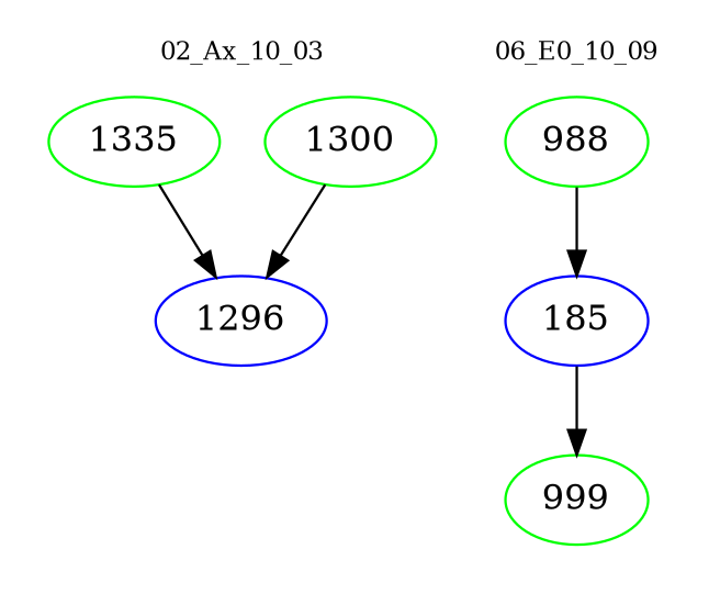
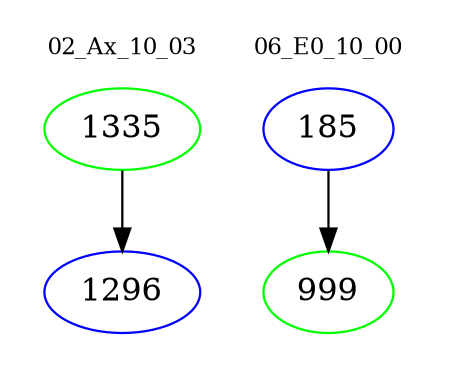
  digraph {
    node [color=green]
    edge [color=black]
-   n1 [label=1300]
    n2 [color=blue label=1296]
    n3 [label=1335]
-   n4 [label=988]
    n5 [color=blue label=185]
    n6 [label=999]
    subgraph cluster_1 {
      color=white
      fontsize=10
      label="02_Ax_10_03"
-     n1
      n2
      n3
    }
    subgraph cluster_2 {
      color=white
      fontsize=10
-     label="06_E0_10_09"
-     n4
+     label="06_E0_10_00"
      n5
      n6
    }
-   n1 -> n2
    n3 -> n2
-   n4 -> n5
    n5 -> n6
  }
